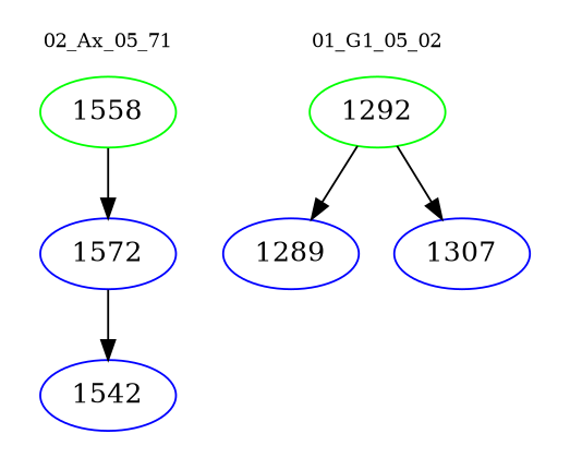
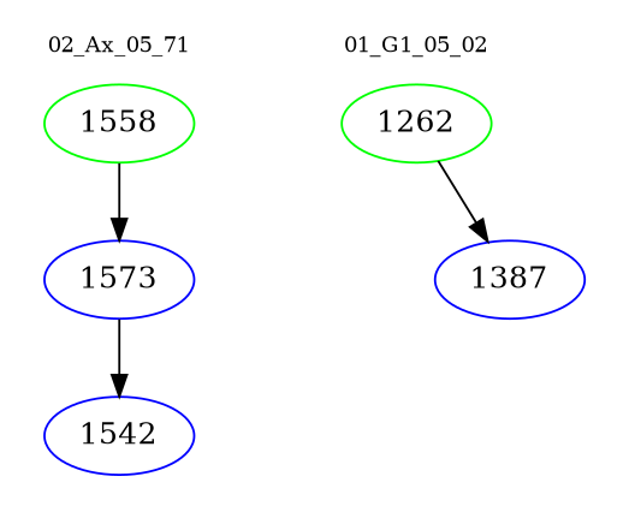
  digraph {
    node [color=blue]
    edge [color=black]
    n1 [color=green label=1558]
    n2 [label=1542]
-   n3 [label=1572]
-   n4 [color=green label=1292]
-   n5 [label=1289]
-   n6 [label=1307]
+   n3 [label=1573]
+   n4 [color=green label=1262]
+   n6 [label=1387]
    subgraph cluster_1 {
      color=white
      fontsize=10
      label="02_Ax_05_71"
      n1
      n2
      n3
    }
    subgraph cluster_2 {
      color=white
      fontsize=10
      label="01_G1_05_02"
      n4
-     n5
      n6
    }
    n1 -> n3
    n3 -> n2
-   n4 -> n5
    n4 -> n6
  }
